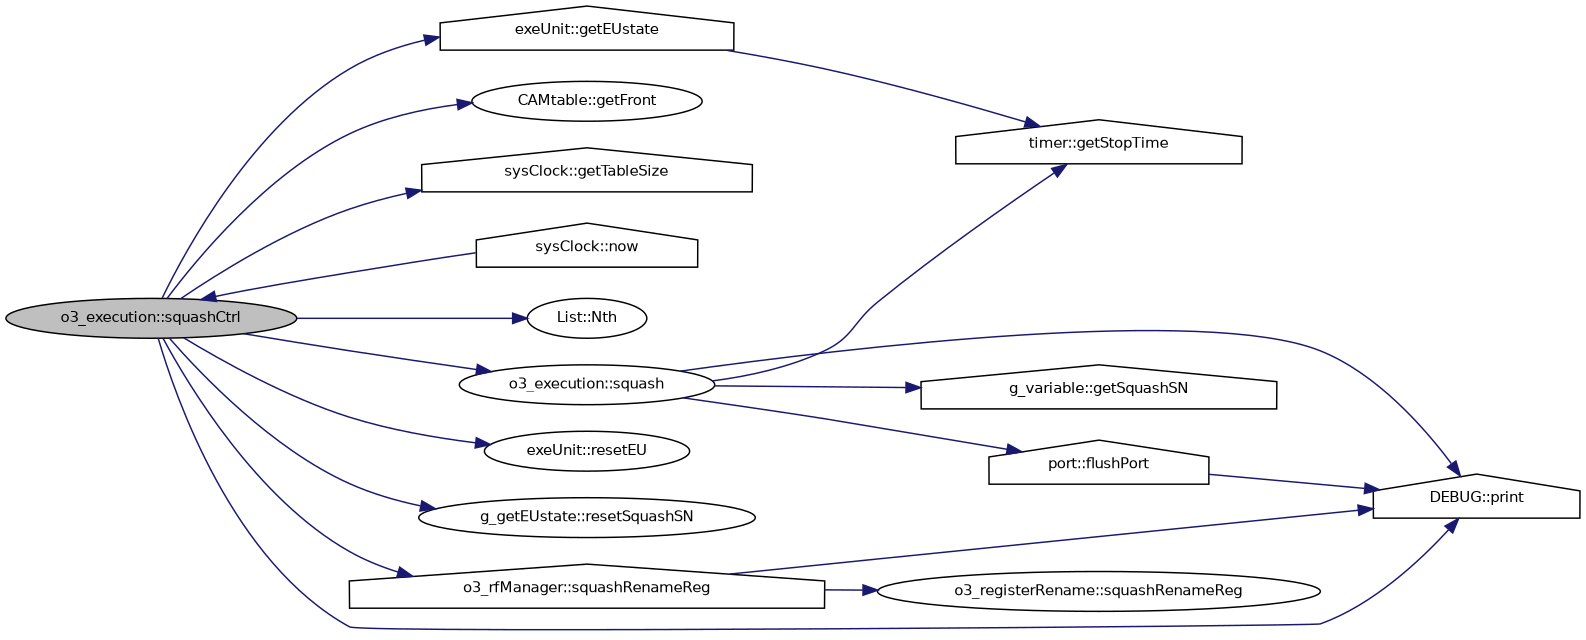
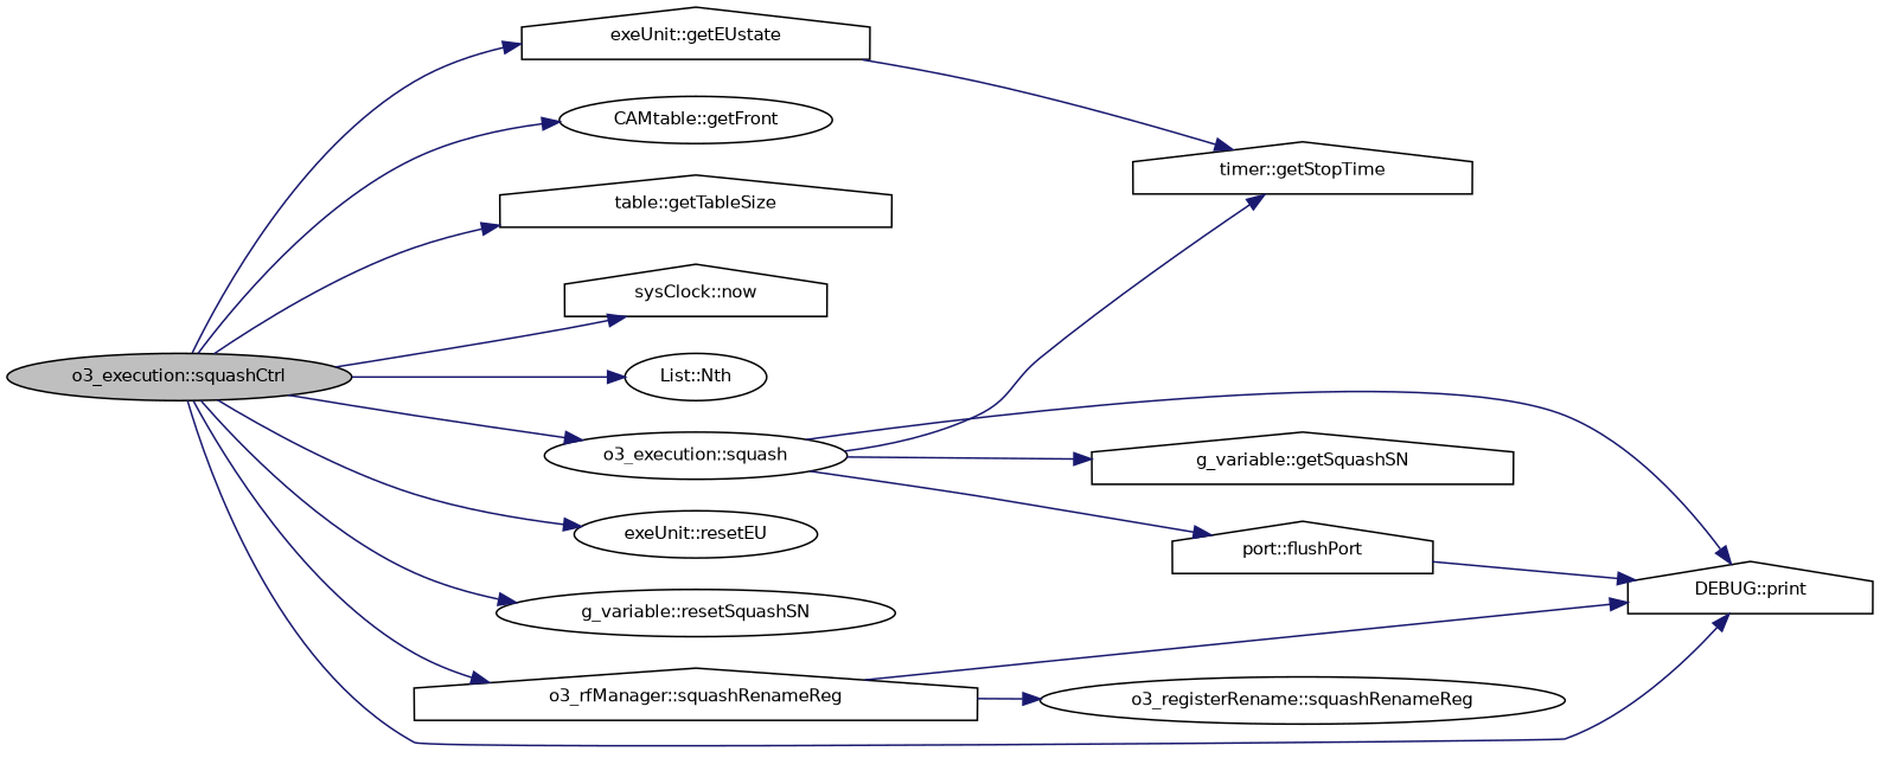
  digraph {
    rankdir=LR
    node [color=black fillcolor=white fontname=Helvetica fontsize=10 shape=house style=filled]
    edge [color=midnightblue fontname=Helvetica fontsize=10 labelfontname=Helvetica labelfontsize=10 style=solid]
    n1 [fillcolor=grey75 fontcolor=black height=0.2 label="o3_execution::squashCtrl" shape=ellipse width=0.4]
    n2 [height=0.2 label="exeUnit::getEUstate" width=0.4]
    n3 [height=0.2 label="CAMtable::getFront" shape=ellipse width=0.4]
-   n4 [height=0.2 label="sysClock::getTableSize" width=0.4]
+   n4 [height=0.2 label="table::getTableSize" width=0.4]
    n5 [height=0.2 label="sysClock::now" width=0.4]
    n6 [height=0.2 label="List::Nth" shape=ellipse width=0.4]
    n7 [height=0.2 label="DEBUG::print" width=0.4]
    n8 [height=0.2 label="exeUnit::resetEU" shape=ellipse width=0.4]
-   n9 [height=0.2 label="g_getEUstate::resetSquashSN" shape=ellipse width=0.4]
+   n9 [height=0.2 label="g_variable::resetSquashSN" shape=ellipse width=0.4]
    n10 [height=0.2 label="o3_execution::squash" shape=ellipse width=0.4]
    n11 [height=0.2 label="o3_rfManager::squashRenameReg" width=0.4]
    n12 [height=0.2 label="timer::getStopTime" width=0.4]
    n13 [height=0.2 label="port::flushPort" width=0.4]
    n14 [height=0.2 label="g_variable::getSquashSN" width=0.4]
    n15 [height=0.2 label="o3_registerRename::squashRenameReg" shape=ellipse width=0.4]
    n1 -> n2
    n1 -> n3
    n1 -> n4
-   n5 -> n1
+   n1 -> n5
    n1 -> n6
    n1 -> n7
    n1 -> n8
    n1 -> n9
    n1 -> n10
    n1 -> n11
    n2 -> n12
    n10 -> n7
    n10 -> n12
    n10 -> n13
    n10 -> n14
    n11 -> n7
    n11 -> n15
    n13 -> n7
  }
